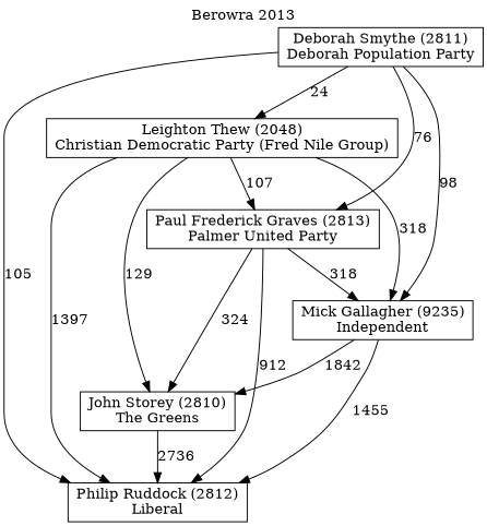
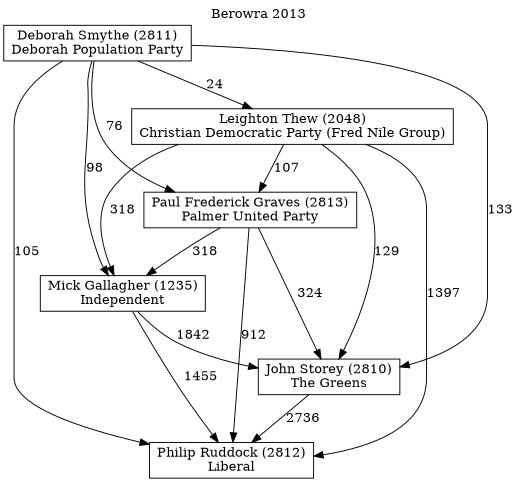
  digraph {
    label="Berowra 2013"
    labelloc=t
    mclimit=10
    node [shape=box]
    n1 [label="Philip Ruddock (2812)\nLiberal"]
    n2 [label="John Storey (2810)\nThe Greens"]
-   n3 [label="Mick Gallagher (9235)\nIndependent"]
+   n3 [label="Mick Gallagher (1235)\nIndependent"]
    n4 [label="Paul Frederick Graves (2813)\nPalmer United Party"]
    n5 [label="Leighton Thew (2048)\nChristian Democratic Party (Fred Nile Group)"]
    n6 [label="Deborah Smythe (2811)\nDeborah Population Party"]
    n2 -> n1 [label=2736]
    n3 -> n1 [label=1455]
    n3 -> n2 [label=1842]
    n4 -> n1 [label=912]
    n4 -> n2 [label=324]
    n4 -> n3 [label=318]
    n5 -> n1 [label=1397]
    n5 -> n2 [label=129]
    n5 -> n3 [label=318]
    n5 -> n4 [label=107]
    n6 -> n1 [label=105]
+   n6 -> n2 [label=133]
    n6 -> n3 [label=98]
    n6 -> n4 [label=76]
    n6 -> n5 [label=24]
  }
